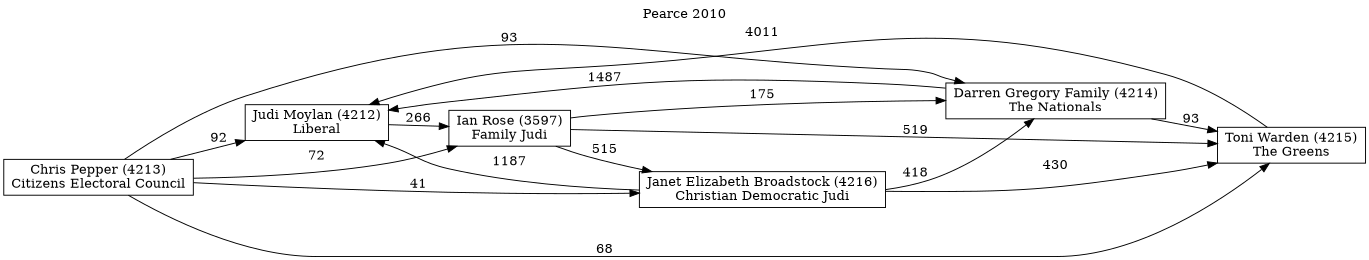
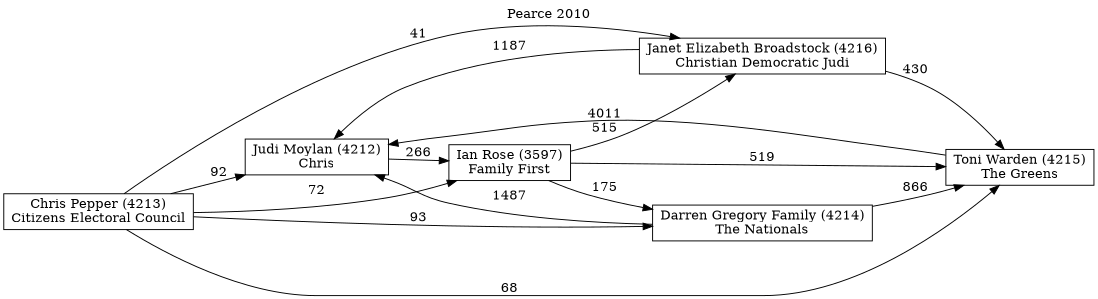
  digraph {
    label="Pearce 2010"
    labelloc=t
    mclimit=10
    rankdir=LR
    node [shape=box]
-   n1 [label="Judi Moylan (4212)\nLiberal"]
-   n2 [label="Ian Rose (3597)\nFamily Judi"]
+   n1 [label="Judi Moylan (4212)\nChris"]
+   n2 [label="Ian Rose (3597)\nFamily First"]
    n3 [label="Toni Warden (4215)\nThe Greens"]
    n4 [label="Darren Gregory Family (4214)\nThe Nationals"]
    n5 [label="Janet Elizabeth Broadstock (4216)\nChristian Democratic Judi"]
    n6 [label="Chris Pepper (4213)\nCitizens Electoral Council"]
    n1 -> n2 [label=266]
    n2 -> n3 [label=519]
    n2 -> n4 [label=175]
    n2 -> n5 [label=515]
    n3 -> n1 [label=4011]
    n4 -> n1 [label=1487]
-   n4 -> n3 [label=93]
+   n4 -> n3 [label=866]
    n5 -> n1 [label=1187]
    n5 -> n3 [label=430]
-   n5 -> n4 [label=418]
    n6 -> n1 [label=92]
    n6 -> n2 [label=72]
    n6 -> n3 [label=68]
    n6 -> n4 [label=93]
    n6 -> n5 [label=41]
  }
